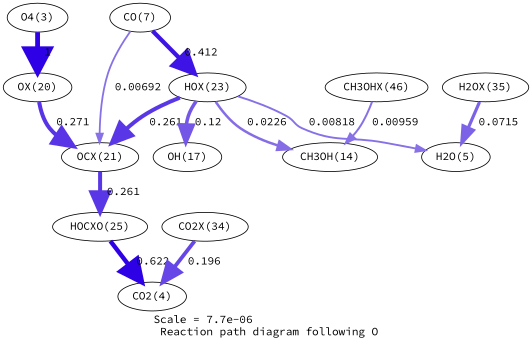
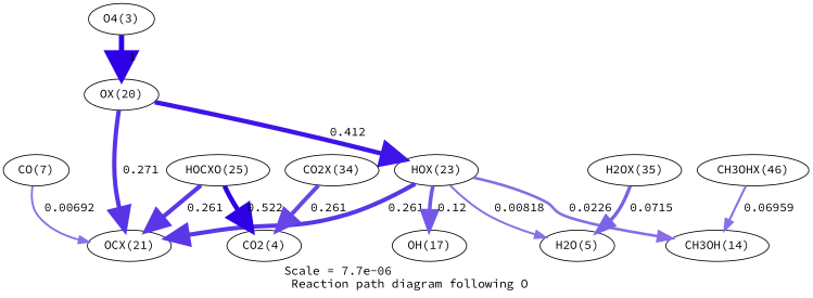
  digraph {
    fontname="Source Code Pro"
    label="Scale = 7.7e-06\l Reaction path diagram following O"
    node [fontname="Source Code Pro"]
    edge [arrowsize=2.49 color="0.7, 0.761, 0.9" fontname="Source Code Pro" penwidth=4.99]
    n1 [label="O4(3)"]
    n2 [label="OX(20)"]
    n3 [label="HOX(23)"]
    n4 [label="OCX(21)"]
    n5 [label="CH3OH(14)"]
    n6 [label="OH(17)"]
    n7 [label="H2O(5)"]
    n8 [label="HOCXO(25)"]
    n9 [label="CO2(4)"]
    n10 [label="CH3OHX(46)"]
    n11 [label="H2OX(35)"]
    n12 [label="CO(7)"]
    n13 [label="CO2X(34)"]
    n1 -> n2 [arrowsize=3 color="0.7, 1.5, 0.9" label=" 1" penwidth=6]
-   n12 -> n3 [arrowsize=2.67 color="0.7, 0.912, 0.9" label=" 0.412" penwidth=5.33]
+   n2 -> n3 [arrowsize=2.67 color="0.7, 0.912, 0.9" label=" 0.412" penwidth=5.33]
    n2 -> n4 [arrowsize=2.51 color="0.7, 0.771, 0.9" label=" 0.271" penwidth=5.01]
    n3 -> n4 [label=" 0.261"]
    n3 -> n5 [arrowsize=1.57 color="0.7, 0.523, 0.9" label=" 0.0226" penwidth=3.14]
    n3 -> n6 [arrowsize=2.2 color="0.7, 0.62, 0.9" label=" 0.12" penwidth=4.4]
    n3 -> n7 [arrowsize=1.19 color="0.7, 0.508, 0.9" label=" 0.00818" penwidth=2.37]
-   n4 -> n8 [label=" 0.261"]
-   n8 -> n9 [arrowsize=2.75 color="0.7, 1.02, 0.9" label=" 0.622" penwidth=5.51]
-   n10 -> n5 [arrowsize=1.25 color="0.7, 0.51, 0.9" label=" 0.00959" penwidth=2.49]
+   n8 -> n4 [label=" 0.261"]
+   n8 -> n9 [arrowsize=2.75 color="0.7, 1.02, 0.9" label=" 0.522" penwidth=5.51]
+   n10 -> n5 [arrowsize=1.25 color="0.7, 0.51, 0.9" label=" 0.06959" penwidth=2.49]
    n11 -> n7 [arrowsize=2 color="0.7, 0.572, 0.9" label=" 0.0715" penwidth=4.01]
    n12 -> n4 [arrowsize=1.12 color="0.7, 0.507, 0.9" label=" 0.00692" penwidth=2.25]
-   n13 -> n9 [arrowsize=2.39 color="0.7, 0.696, 0.9" label=" 0.196" penwidth=4.77]
+   n13 -> n9 [arrowsize=2.39 color="0.7, 0.696, 0.9" label=" 0.261" penwidth=4.77]
  }
